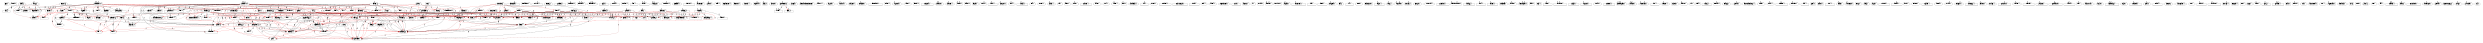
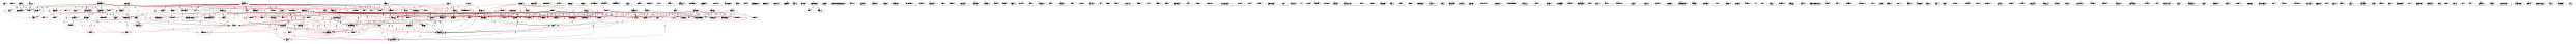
  digraph {
    node [shape=ellipse]
    edge [color=black]
    n1 [label="yen(1)" shape=cylinder]
    n2 [label="home(1)" shape=cylinder]
    n3 [label="shell(5)"]
    n4 [label="sfu(3)" shape=house]
    n5 [label="book(4)" shape=cylinder]
    n6 [label="posted(1)" shape=cylinder]
    n7 [label="write(1)" shape=cylinder]
    n8 [label="responded(1)" shape=cylinder]
    n9 [label="called(1)"]
    n10 [label="scientist(6)"]
    n11 [label="text(2)" shape=cylinder]
    n12 [label="photo(2)" shape=house]
    n13 [label="statement(1)" shape=house]
    n14 [label="page(1)"]
    n15 [label="spreads(1)" shape=house]
    n16 [label="change(1)"]
    n17 [label="middle(1)"]
    n18 [label="kind(1)" shape=cylinder]
    n19 [label="life(1)"]
    n20 [label="highway(1)" shape=cylinder]
    n21 [label="memory(2)" shape=cylinder]
    n22 [label="syndrome(1)" shape=cylinder]
    n23 [label="chemical(1)" shape=house]
    n24 [label="mendelzon(1)" shape=cylinder]
    n25 [label="mowat(1)" shape=house]
    n26 [label="kenney(1)"]
    n27 [label="quebec(1)" shape=house]
    n28 [label="insulation(1)" shape=cylinder]
    n29 [label="marshall(1)" shape=cylinder]
    n30 [label="debatable(1)"]
    n31 [label="style(1)" shape=house]
    n32 [label="email(1)" shape=house]
    n33 [label="number(1)" shape=cylinder]
    n34 [label="live(1)" shape=house]
    n35 [label="radar(1)" shape=house]
    n36 [label="analysis(1)"]
    n37 [label="nominator(1)" shape=cylinder]
    n38 [label="person(3)"]
    n39 [label="citizen(1)"]
    n40 [label="penfield(1)"]
    n41 [label="iverson(1)" shape=house]
    n42 [label="lawrence(1)" shape=cylinder]
    n43 [label="plate(1)"]
    n44 [label="hebb(1)" shape=cylinder]
    n45 [label="canada(10)"]
    n46 [label="citizenship(1)" shape=house]
    n47 [label="interferometry(1)"]
    n48 [label="math(4)" shape=house]
    n49 [label="matroid(1)"]
    n50 [label="note(1)"]
    n51 [label="mosquito(3)" shape=cylinder]
    n52 [label="part(1)"]
    n53 [label="communication(1)" shape=cylinder]
    n54 [label="became(1)" shape=cylinder]
    n55 [label="code(1)"]
    n56 [label="baseline(1)" shape=house]
    n57 [label="model(1)"]
    n58 [label="division(1)" shape=cylinder]
    n59 [label="summer(1)" shape=cylinder]
    n60 [label="research(1)"]
    n61 [label="grant(1)"]
    n62 [label="theory(6)"]
    n63 [label="repellant(3)"]
    n64 [label="school(1)" shape=house]
    n65 [label="came(1)" shape=cylinder]
    n66 [label="graduate(1)" shape=house]
    n67 [label="feel(1)" shape=cylinder]
    n68 [label="don(1)" shape=cylinder]
    n69 [label="publisher(2)" shape=cylinder]
    n70 [label="lot(1)" shape=house]
    n71 [label="bulb(1)"]
    n72 [label="topology(1)"]
    n73 [label="admin(1)" shape=house]
    n74 [label="light(1)"]
    n75 [label="categ(1)" shape=cylinder]
    n76 [label="anthony(2)"]
    n77 [label="water(1)" shape=house]
    n78 [label="animal(2)" shape=house]
    n79 [label="sense(1)" shape=house]
    n80 [label="complexity(1)" shape=cylinder]
    n81 [label="completeness(1)"]
    n82 [label="ecologist(1)"]
    n83 [label="co(1)" shape=cylinder]
    n84 [label="stephenson(1)" shape=cylinder]
    n85 [label="electron(1)" shape=cylinder]
    n86 [label="victorin(1)"]
    n87 [label="reginald(1)" shape=cylinder]
    n88 [label="jack(2)" shape=cylinder]
    n89 [label="choose(1)"]
    n90 [label="greatness(2)" shape=cylinder]
    n91 [label="area(1)" shape=house]
    n92 [label="hear(2)" shape=house]
    n93 [label="joseph(1)"]
    n94 [label="chemiluminescensce(1)" shape=cylinder]
    n95 [label="follows(1)"]
    n96 [label="physiol(1)"]
    n97 [label="crawford(1)"]
    n98 [label="subject(1)" shape=cylinder]
    n99 [label="machine(1)"]
    n100 [label="fessenden(1)" shape=house]
    n101 [label="bolton(1)" shape=cylinder]
    n102 [label="raymond(1)"]
    n103 [label="video(1)"]
    n104 [label="dennis(1)" shape=cylinder]
    n105 [label="respond(1)" shape=house]
    n106 [label="canarie(1)"]
    n107 [label="clamen(1)"]
    n108 [label="raman(1)" shape=cylinder]
    n109 [label="kidder(1)" shape=cylinder]
    n110 [label="depth(1)" shape=cylinder]
    n111 [label="aurora(1)" shape=cylinder]
    n112 [label="chemistry(6)"]
    n113 [label="discovery(1)" shape=cylinder]
    n114 [label="language(1)" shape=cylinder]
    n115 [label="stress(1)"]
    n116 [label="ask(1)" shape=house]
    n117 [label="vision(2)"]
    n118 [label="glucose(1)"]
    n119 [label="effect(1)" shape=house]
    n120 [label="basis(1)" shape=house]
    n121 [label="rapoport(1)" shape=cylinder]
    n122 [label="mail(1)"]
    n123 [label="marchi(1)" shape=house]
    n124 [label="bell(1)"]
    n125 [label="turner(1)"]
    n126 [label="jardin(1)"]
    n127 [label="sid(1)"]
    n128 [label="klein(1)" shape=cylinder]
    n129 [label="give(2)" shape=cylinder]
    n130 [label="name(3)"]
    n131 [label="phone(1)"]
    n132 [label="reason(1)" shape=house]
    n133 [label="address(2)" shape=cylinder]
    n134 [label="whereabouts(1)" shape=cylinder]
    n135 [label="contact(1)" shape=house]
    n136 [label="medicine(2)"]
    n137 [label="chem(4)"]
    n138 [label="matt(1)"]
    n139 [label="culture(1)" shape=house]
    n140 [label="hillier(1)"]
    n141 [label="please(8)" shape=house]
    n142 [label="nominate(1)" shape=cylinder]
    n143 [label="drop(1)"]
    n144 [label="line(1)" shape=house]
    n145 [label="soul(1)"]
    n146 [label="chamm(2)" shape=cylinder]
    n147 [label="prey(1)" shape=house]
    n148 [label="inventor(1)" shape=house]
    n149 [label="cortex(1)"]
    n150 [label="gunnery(1)" shape=house]
    n151 [label="array(1)" shape=cylinder]
    n152 [label="spectr(1)" shape=house]
    n153 [label="walter(1)"]
    n154 [label="mass(1)" shape=cylinder]
    n155 [label="frederick(1)"]
    n156 [label="dna(1)" shape=house]
    n157 [label="event(1)"]
    n158 [label="meister(1)" shape=house]
    n159 [label="microscope(1)" shape=house]
    n160 [label="sound(1)" shape=house]
    n161 [label="end(1)"]
    n162 [label="hubel(1)"]
    n163 [label="meunier(3)"]
    n164 [label="game(1)"]
    n165 [label="cosmologist(1)" shape=cylinder]
    n166 [label="robert(4)" shape=cylinder]
    n167 [label="conflict(1)" shape=house]
    n168 [label="experiment(1)"]
    n169 [label="cure(1)" shape=house]
    n170 [label="discuss(1)" shape=cylinder]
    n171 [label="ecology(2)"]
    n172 [label="vl(1)"]
    n173 [label="canadian(11)" shape=cylinder]
    n174 [label="appear(1)" shape=house]
    n175 [label="hope(1)"]
    n176 [label="paragraph(2)" shape=house]
    n177 [label="rest(1)"]
    n178 [label="appedix(1)" shape=cylinder]
    n179 [label="find(1)" shape=house]
    n180 [label="make(1)" shape=house]
    n181 [label="stanley(2)" shape=house]
    n182 [label="suzuki(1)" shape=cylinder]
    n183 [label="altman(1)" shape=cylinder]
    n184 [label="morrison(1)" shape=cylinder]
    n185 [label="daykin(1)" shape=cylinder]
    n186 [label="vancouver(1)" shape=house]
    n187 [label="drift(1)" shape=house]
    n188 [label="denis(1)" shape=house]
    n189 [label="mapped(1)" shape=cylinder]
    n190 [label="kell(2)"]
    n191 [label="bull(1)" shape=house]
    n192 [label="palmer(5)" shape=cylinder]
    n193 [label="leone(1)"]
    n194 [label="bill(6)" shape=cylinder]
    n195 [label="technique(1)" shape=cylinder]
    n196 [label="taylor(1)" shape=house]
    n197 [label="tracy(1)"]
    n198 [label="nobel(7)" shape=cylinder]
    n199 [label="pasquale(1)" shape=cylinder]
    n200 [label="conway(1)" shape=cylinder]
    n201 [label="george(1)"]
    n202 [label="computer(3)" shape=cylinder]
    n203 [label="kuszewski(1)"]
    n204 [label="question(1)" shape=house]
    n205 [label="administration(1)" shape=cylinder]
    n206 [label="biology(1)" shape=house]
    n207 [label="raoul(1)" shape=house]
    n208 [label="parker(1)" shape=house]
    n209 [label="amer(1)" shape=house]
    n210 [label="stoicheff(1)" shape=cylinder]
    n211 [label="brader(1)"]
    n212 [label="kernaghan(1)" shape=cylinder]
    n213 [label="didn(1)" shape=cylinder]
    n214 [label="martin(1)" shape=cylinder]
    n215 [label="pulp(1)" shape=cylinder]
    n216 [label="dave(1)" shape=house]
    n217 [label="narrative(1)" shape=house]
    n218 [label="wright(1)" shape=house]
    n219 [label="anyone(1)" shape=house]
    n220 [label="insulin(1)"]
    n221 [label="coxeter(1)" shape=house]
    n222 [label="pananagden(1)" shape=cylinder]
    n223 [label="wallace(1)"]
    n224 [label="american(1)"]
    n225 [label="zinn(1)" shape=house]
    n226 [label="reactor(1)"]
    n227 [label="project(1)" shape=cylinder]
    n228 [label="abbott(1)"]
    n229 [label="sir(1)" shape=cylinder]
    n230 [label="neil(1)" shape=cylinder]
    n231 [label="thing(1)" shape=house]
    n232 [label="borealis(1)" shape=cylinder]
    n233 [label="rom(2)" shape=cylinder]
    n234 [label="richness(1)"]
    n235 [label="kellogg(1)"]
    n236 [label="gerard(1)"]
    n237 [label="electrochemistry(1)" shape=cylinder]
    n238 [label="anatol(1)"]
    n239 [label="mark(1)"]
    n240 [label="breader(1)" shape=house]
    n241 [label="psychology(2)" shape=cylinder]
    n242 [label="galindo(1)" shape=house]
    n243 [label="massimo(1)"]
    n244 [label="bob(1)" shape=house]
    n245 [label="goel(1)" shape=cylinder]
    n246 [label="collier(1)" shape=cylinder]
    n247 [label="know(1)" shape=house]
    n248 [label="calkin(1)"]
    n249 [label="laurence(1)" shape=cylinder]
    n250 [label="henry(1)" shape=cylinder]
    n251 [label="kelly(1)"]
    n252 [label="logic(1)" shape=cylinder]
    n253 [label="strome(1)" shape=house]
    n254 [label="donald(1)" shape=house]
    n255 [label="boris(1)" shape=cylinder]
    n256 [label="lemieux(1)"]
    n257 [label="michael(2)"]
    n258 [label="ogilvie(1)" shape=house]
    n259 [label="slotted(1)"]
    n260 [label="barry(2)"]
    n261 [label="ursula(1)"]
    n262 [label="hans(1)" shape=house]
    n263 [label="enigma(1)"]
    n264 [label="category(1)" shape=house]
    n265 [label="carbon(1)" shape=cylinder]
    n266 [label="morley(1)"]
    n267 [label="poussart(1)" shape=house]
    n268 [label="wire(2)"]
    n269 [label="warden(1)"]
    n270 [label="manuel(1)" shape=house]
    n271 [label="jackson(1)" shape=house]
    n272 [label="geraldine(1)" shape=house]
    n273 [label="willard(1)" shape=house]
    n274 [label="siegman(2)" shape=cylinder]
    n275 [label="rna(1)" shape=cylinder]
    n276 [label="duckworth(1)"]
    n277 [label="boyle(1)"]
    n278 [label="kaplansky(1)" shape=house]
    n279 [label="royle(1)"]
    n280 [label="macleod(1)" shape=house]
    n281 [label="quark(1)"]
    n282 [label="endel(1)" shape=house]
    n283 [label="leal(2)"]
    n284 [label="science(2)"]
    n285 [label="christopher(1)"]
    n286 [label="tom(1)"]
    n287 [label="andre(1)" shape=house]
    n288 [label="davidson(1)" shape=house]
    n289 [label="murray(1)" shape=cylinder]
    n290 [label="penguin(1)" shape=cylinder]
    n291 [label="bott(1)" shape=cylinder]
    n292 [label="copp(1)" shape=cylinder]
    n293 [label="marks(1)" shape=cylinder]
    n294 [label="gary(1)" shape=house]
    n295 [label="graham(1)" shape=house]
    n296 [label="colin(1)" shape=cylinder]
    n297 [label="marie(1)" shape=cylinder]
    n298 [label="cook(1)"]
    n299 [label="discovered(1)" shape=cylinder]
    n300 [label="tuzo(1)"]
    n301 [label="appendix(1)" shape=cylinder]
    n302 [label="kendrick(1)"]
    n303 [label="list(5)" shape=cylinder]
    n304 [label="tutte(1)" shape=cylinder]
    n305 [label="john(5)"]
    n306 [label="see(1)"]
    n307 [label="fill(1)"]
    n308 [label="prakash(1)" shape=house]
    n309 [label="brian(2)" shape=cylinder]
    n310 [label="constitute(1)" shape=house]
    n311 [label="botanique(1)"]
    n312 [label="gerald(1)" shape=cylinder]
    n313 [label="spectroscopy(2)" shape=cylinder]
    n314 [label="craig(1)"]
    n315 [label="particle(1)"]
    n316 [label="cd(2)"]
    n3 -> n4 [label=3]
    n3 -> n5 [color=brown label=1]
    n3 -> n6 [color=brown label=1]
    n3 -> n7 [label=1]
    n3 -> n8 [color=red label=1]
    n3 -> n9 [color=brown label=1]
    n5 -> n9 [color=red label=1]
    n5 -> n10 [color=brown label=2]
    n5 -> n11 [color=brown label=2]
    n5 -> n12 [label=2]
    n5 -> n13 [label=2]
    n5 -> n14 [color=brown label=2]
    n5 -> n15 [color=brown label=2]
    n5 -> n16 [color=red label=2]
    n5 -> n17 [label=2]
    n5 -> n18 [color=brown label=2]
    n5 -> n19 [color=red label=2]
    n10 -> n18 [label=4]
    n10 -> n19 [color=brown label=4]
    n11 -> n12 [label=1]
    n11 -> n18 [color=red label=1]
    n11 -> n19 [color=red label=1]
    n11 -> n20 [color=brown label=1]
    n12 -> n18 [color=brown label=1]
    n12 -> n19 [color=red label=1]
    n12 -> n21 [color=red label=1]
    n12 -> n22 [color=red label=1]
    n15 -> n12 [label=1]
    n15 -> n17 [label=1]
    n15 -> n18 [color=red label=1]
    n15 -> n19 [color=red label=1]
    n21 -> n22 [color=brown label=1]
    n38 -> n10 [label=1]
    n38 -> n39 [color=brown label=1]
    n45 -> n5 [color=red label=2]
    n45 -> n8 [color=brown label=1]
    n45 -> n11 [color=brown label=1]
    n45 -> n12 [label=1]
    n45 -> n20 [color=brown label=1]
    n45 -> n21 [label=1]
    n45 -> n22 [color=brown label=1]
    n45 -> n46 [color=red label=2]
    n45 -> n47 [label=1]
    n45 -> n48 [color=red label=1]
    n45 -> n49 [label=1]
    n45 -> n50 [label=1]
    n45 -> n51 [color=brown label=1]
    n45 -> n52 [color=red label=1]
    n45 -> n53 [color=red label=1]
    n45 -> n54 [label=1]
    n45 -> n55 [color=red label=1]
    n45 -> n56 [label=1]
    n45 -> n57 [color=red label=1]
    n45 -> n58 [label=2]
    n45 -> n59 [color=brown label=1]
    n45 -> n60 [color=red label=2]
    n45 -> n60 [color=red label=2]
    n45 -> n61 [color=red label=2]
    n45 -> n62 [color=brown label=1]
    n45 -> n63 [label=1]
    n45 -> n64 [label=1]
    n45 -> n65 [color=brown label=1]
    n45 -> n66 [label=1]
    n45 -> n67 [color=red label=1]
    n45 -> n68 [label=2]
    n45 -> n69 [label=1]
    n45 -> n70 [color=brown label=1]
    n48 -> n22 [color=brown label=1]
    n48 -> n51 [color=red label=3]
    n48 -> n56 [color=red label=1]
    n48 -> n60 [color=brown label=2]
    n48 -> n60 [label=2]
    n48 -> n63 [label=3]
    n48 -> n71 [color=brown label=2]
    n48 -> n72 [color=brown label=1]
    n48 -> n73 [color=red label=2]
    n48 -> n74 [color=brown label=2]
    n51 -> n56 [color=red label=1]
    n51 -> n60 [label=1]
    n51 -> n60 [label=1]
    n51 -> n71 [label=1]
    n51 -> n73 [label=1]
    n51 -> n74 [color=brown label=1]
    n60 -> n74 [color=red label=1]
    n62 -> n22 [color=brown label=2]
    n62 -> n63 [label=2]
    n62 -> n75 [label=2]
    n63 -> n60 [color=red label=1]
    n63 -> n73 [label=1]
    n63 -> n74 [color=red label=1]
    n76 -> n12 [color=red label=1]
    n76 -> n21 [label=1]
    n76 -> n22 [color=red label=1]
    n76 -> n47 [color=red label=1]
    n76 -> n48 [color=red label=1]
    n76 -> n49 [label=1]
    n76 -> n53 [label=1]
    n76 -> n55 [color=brown label=1]
    n76 -> n56 [color=brown label=1]
    n76 -> n57 [color=red label=1]
    n76 -> n62 [color=brown label=1]
-   n76 -> n77 [color=red label=1]
+   n76 -> n46 [color=red label=1]
    n78 -> n79 [label=1]
    n78 -> n80 [label=1]
    n78 -> n81 [label=1]
    n78 -> n82 [color=red label=1]
    n78 -> n83 [label=1]
    n90 -> n91 [label=1]
    n90 -> n92 [color=red label=1]
    n112 -> n12 [color=brown label=1]
    n112 -> n21 [color=brown label=1]
    n112 -> n22 [color=brown label=1]
    n112 -> n51 [label=2]
    n112 -> n53 [label=1]
    n112 -> n55 [color=red label=1]
    n112 -> n56 [label=1]
    n112 -> n57 [color=brown label=1]
    n112 -> n62 [color=brown label=1]
    n112 -> n63 [color=red label=2]
    n112 -> n77 [color=red label=1]
    n112 -> n113 [color=red label=1]
    n112 -> n114 [color=brown label=1]
    n112 -> n115 [color=red label=1]
    n112 -> n116 [color=brown label=1]
    n112 -> n117 [color=red label=1]
    n112 -> n118 [color=brown label=1]
    n112 -> n119 [label=1]
    n117 -> n21 [color=red label=1]
    n129 -> n10 [color=brown label=1]
    n129 -> n130 [color=brown label=1]
    n129 -> n131 [color=red label=1]
    n129 -> n132 [color=red label=1]
    n129 -> n133 [color=red label=1]
    n129 -> n134 [color=brown label=1]
    n129 -> n135 [label=1]
    n130 -> n131 [label=1]
    n130 -> n133 [label=1]
    n130 -> n135 [label=1]
    n130 -> n136 [label=2]
    n130 -> n137 [label=2]
    n136 -> n137 [label=1]
    n137 -> n21 [color=red label=1]
    n137 -> n22 [label=0]
    n141 -> n10 [label=1]
    n141 -> n50 [color=red label=1]
    n141 -> n59 [color=red label=1]
    n141 -> n67 [color=red label=1]
    n141 -> n68 [label=1]
    n141 -> n70 [color=brown label=1]
    n141 -> n130 [color=red label=1]
    n141 -> n131 [color=brown label=1]
    n141 -> n132 [label=1]
    n141 -> n133 [label=1]
    n141 -> n135 [label=1]
    n141 -> n142 [label=2]
    n141 -> n143 [color=brown label=1]
    n141 -> n144 [color=brown label=1]
    n146 -> n80 [color=brown label=1]
    n146 -> n81 [color=brown label=1]
    n146 -> n82 [color=red label=1]
    n146 -> n83 [label=1]
    n146 -> n147 [color=brown label=1]
    n146 -> n148 [label=1]
    n146 -> n149 [color=red label=1]
    n146 -> n150 [label=1]
    n146 -> n151 [color=brown label=1]
    n146 -> n152 [label=1]
    n163 -> n21 [label=1]
    n163 -> n62 [color=red label=1]
    n163 -> n114 [color=red label=2]
    n163 -> n115 [color=brown label=1]
    n163 -> n118 [color=red label=2]
    n163 -> n119 [label=2]
    n163 -> n164 [color=red label=1]
    n163 -> n165 [label=1]
    n163 -> n166 [color=red label=1]
    n166 -> n21 [label=1]
    n166 -> n62 [label=1]
    n166 -> n81 [color=brown label=1]
    n166 -> n82 [label=1]
    n166 -> n83 [color=red label=1]
    n166 -> n114 [label=2]
    n166 -> n115 [label=1]
    n166 -> n117 [color=red label=2]
    n166 -> n118 [color=red label=2]
    n166 -> n119 [label=2]
    n166 -> n136 [color=brown label=1]
    n166 -> n137 [label=1]
    n166 -> n150 [color=brown label=1]
    n166 -> n165 [color=brown label=1]
    n166 -> n167 [label=1]
    n171 -> n114 [label=1]
    n171 -> n117 [color=red label=1]
    n171 -> n118 [color=brown label=1]
    n171 -> n119 [color=brown label=1]
    n171 -> n147 [color=brown label=1]
    n171 -> n149 [label=1]
    n171 -> n151 [label=1]
    n171 -> n152 [color=red label=1]
    n173 -> n6 [label=2]
    n173 -> n7 [label=2]
    n173 -> n9 [color=red label=2]
    n173 -> n10 [color=brown label=3]
    n173 -> n39 [color=brown label=1]
    n173 -> n62 [color=red label=1]
    n173 -> n68 [color=red label=2]
    n173 -> n75 [color=red label=1]
    n173 -> n132 [color=brown label=1]
    n173 -> n142 [label=2]
    n173 -> n174 [color=brown label=1]
    n173 -> n175 [label=2]
    n173 -> n176 [label=1]
    n173 -> n177 [color=brown label=1]
    n173 -> n178 [color=brown label=1]
    n175 -> n179 [color=red label=1]
    n176 -> n180 [color=red label=1]
    n181 -> n81 [label=1]
    n181 -> n82 [label=1]
    n181 -> n83 [color=brown label=1]
    n181 -> n136 [color=brown label=1]
    n181 -> n137 [color=red label=1]
    n181 -> n148 [color=red label=1]
    n181 -> n150 [label=1]
    n192 -> n12 [color=brown label=2]
    n192 -> n21 [color=red label=2]
    n192 -> n22 [label=2]
    n192 -> n57 [color=brown label=2]
    n192 -> n60 [label=1]
    n192 -> n60 [color=red label=1]
    n192 -> n62 [color=brown label=2]
    n192 -> n63 [color=red label=4]
    n192 -> n73 [color=brown label=1]
    n192 -> n74 [label=1]
    n192 -> n114 [label=1]
    n192 -> n117 [label=1]
    n192 -> n118 [color=brown label=1]
    n192 -> n119 [label=1]
    n192 -> n137 [label=1]
    n194 -> n12 [label=3]
    n194 -> n21 [label=3]
    n194 -> n22 [color=brown label=3]
    n194 -> n57 [color=red label=3]
    n194 -> n60 [label=1]
    n194 -> n60 [label=1]
    n194 -> n62 [color=brown label=3]
    n194 -> n63 [color=brown label=5]
    n194 -> n73 [label=1]
    n194 -> n74 [label=1]
    n194 -> n114 [color=red label=1]
    n194 -> n117 [color=red label=1]
    n194 -> n118 [color=red label=1]
    n194 -> n119 [color=red label=1]
    n194 -> n137 [label=1]
    n198 -> n12 [color=red label=2]
    n198 -> n21 [color=brown label=3]
    n198 -> n22 [label=2]
    n198 -> n62 [color=red label=3]
    n198 -> n63 [color=red label=2]
    n198 -> n114 [color=red label=1]
    n198 -> n115 [label=1]
    n198 -> n117 [color=brown label=1]
    n198 -> n118 [label=1]
    n198 -> n119 [color=brown label=1]
    n198 -> n136 [color=red label=2]
    n198 -> n137 [color=brown label=2]
    n198 -> n149 [label=2]
    n198 -> n151 [label=2]
    n198 -> n152 [label=2]
    n198 -> n165 [color=red label=1]
    n198 -> n167 [label=1]
    n202 -> n21 [color=brown label=1]
    n202 -> n62 [label=1]
    n202 -> n114 [label=2]
    n202 -> n115 [color=red label=1]
    n202 -> n118 [color=brown label=2]
    n202 -> n119 [label=2]
    n202 -> n165 [label=1]
    n202 -> n167 [color=brown label=1]
    n209 -> n12 [color=brown label=1]
    n209 -> n21 [label=1]
    n209 -> n21 [label=1]
    n209 -> n22 [color=red label=1]
    n209 -> n22 [color=red label=1]
    n209 -> n63 [color=brown label=1]
    n209 -> n75 [color=red label=1]
    n209 -> n75 [color=red label=1]
    n214 -> n62 [label=1]
    n214 -> n75 [color=brown label=1]
    n214 -> n114 [label=1]
    n214 -> n117 [label=1]
    n214 -> n118 [label=1]
    n214 -> n119 [color=brown label=1]
    n233 -> n69 [color=brown label=1]
    n233 -> n234 [color=brown label=1]
    n241 -> n12 [label=1]
    n241 -> n22 [color=red label=1]
    n242 -> n83 [color=brown label=1]
    n242 -> n83 [color=brown label=1]
    n242 -> n117 [label=1]
    n242 -> n118 [color=brown label=1]
    n242 -> n119 [color=brown label=1]
    n242 -> n150 [label=1]
    n242 -> n151 [color=brown label=1]
    n242 -> n152 [label=1]
    n242 -> n152 [color=brown label=1]
    n257 -> n21 [label=1]
    n257 -> n22 [color=brown label=1]
    n257 -> n118 [color=brown label=1]
    n257 -> n119 [color=red label=1]
    n257 -> n151 [label=2]
    n257 -> n152 [color=brown label=2]
    n260 -> n7 [label=1]
    n260 -> n8 [color=brown label=1]
    n260 -> n9 [label=1]
    n262 -> n21 [color=brown label=1]
    n262 -> n60 [label=1]
    n262 -> n137 [color=red label=1]
    n268 -> n21 [color=red label=1]
    n268 -> n22 [label=1]
    n268 -> n60 [label=1]
    n274 -> n21 [color=red label=1]
    n274 -> n22 [color=brown label=1]
    n283 -> n83 [label=1]
    n283 -> n150 [color=red label=1]
    n283 -> n151 [color=brown label=1]
    n283 -> n152 [label=1]
  }
